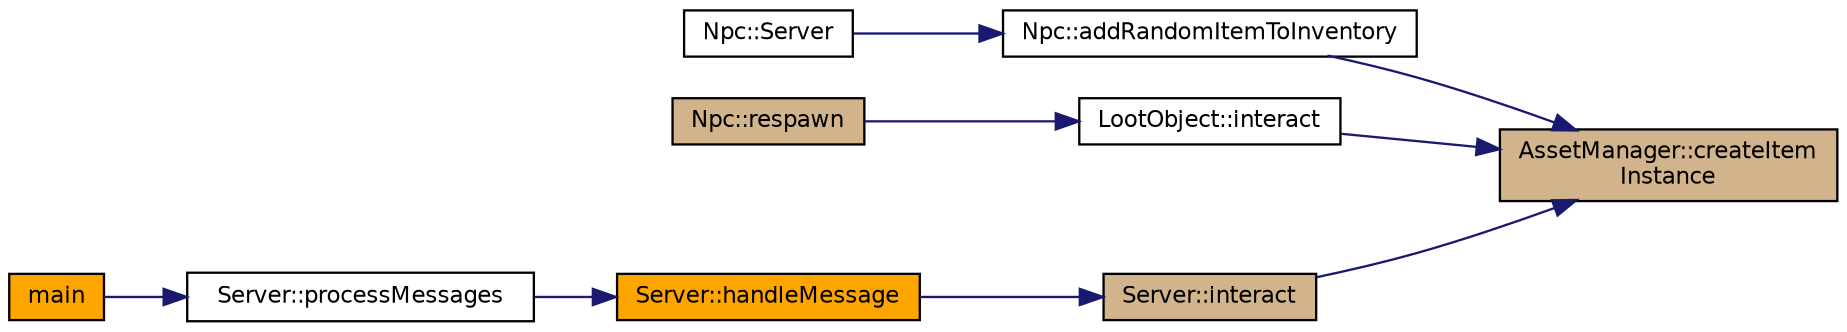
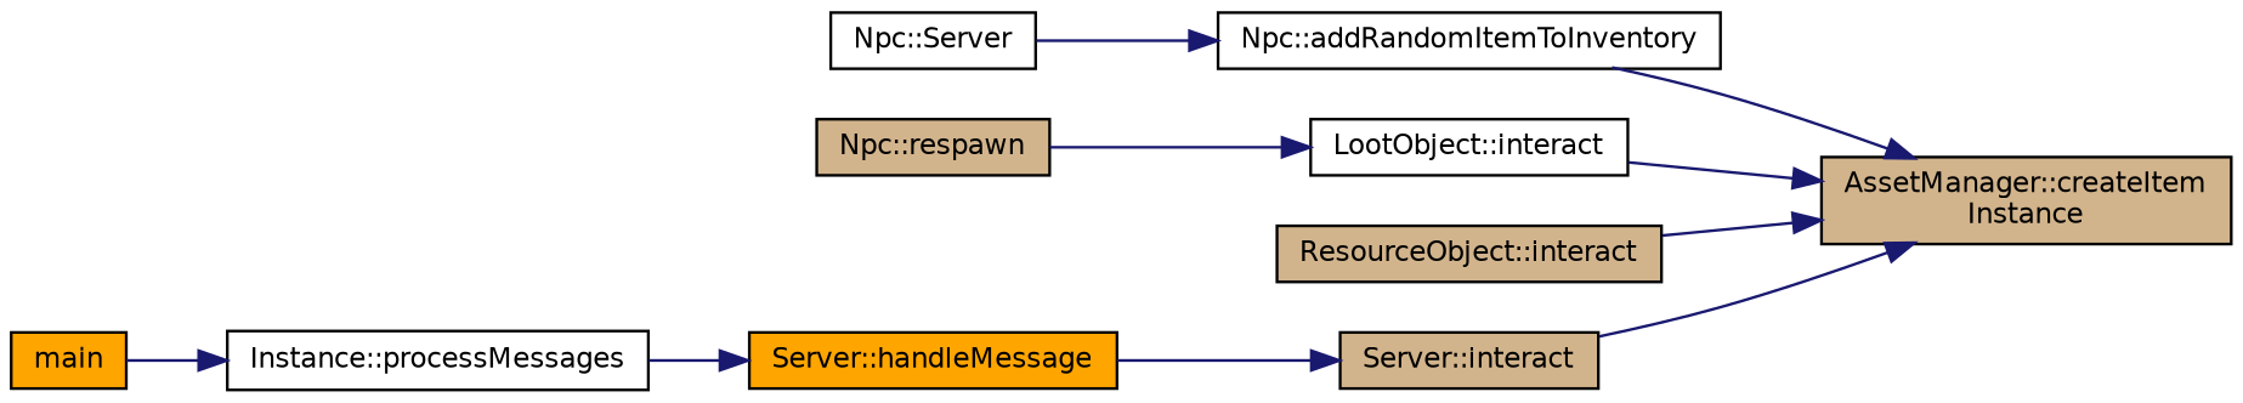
  digraph {
    rankdir=RL
    node [color=black fillcolor=tan fontname=Helvetica fontsize=10 shape=record style=filled]
    edge [color=midnightblue dir=back fontname=Helvetica fontsize=10 labelfontname=Helvetica labelfontsize=10 style=solid]
    n1 [fontcolor=black height=0.2 label="AssetManager::createItem\lInstance" width=0.4]
    n2 [fillcolor=white height=0.2 label="Npc::addRandomItemToInventory" width=0.4]
    n3 [fillcolor=white height=0.2 label="LootObject::interact" width=0.4]
+   n4 [height=0.2 label="ResourceObject::interact" width=0.4]
    n5 [height=0.2 label="Server::interact" width=0.4]
    n6 [fillcolor=white height=0.2 label="Npc::Server" width=0.4]
    n7 [height=0.2 label="Npc::respawn" width=0.4]
    n8 [fillcolor=orange height=0.2 label="Server::handleMessage" width=0.4]
-   n9 [fillcolor=white height=0.2 label="Server::processMessages" width=0.4]
+   n9 [fillcolor=white height=0.2 label="Instance::processMessages" width=0.4]
    n10 [fillcolor=orange height=0.2 label=main width=0.4]
    n1 -> n2
    n1 -> n3
+   n1 -> n4
    n1 -> n5
    n2 -> n6
    n3 -> n7
    n5 -> n8
    n8 -> n9
    n9 -> n10
  }
